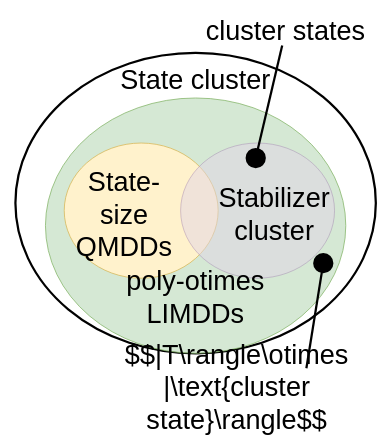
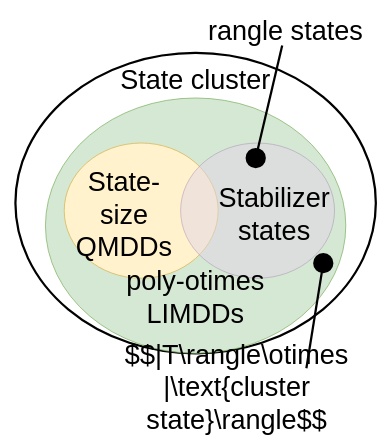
  <mxCell id="0" />
  <mxCell id="1" parent="0" />
  <mxCell id="2" value="" style="ellipse;whiteSpace=wrap;html=1;strokeWidth=3;" vertex="1" parent="1"><mxGeometry x="20" y="70" width="480" height="400" as="geometry" /></mxCell>
  <mxCell id="3" value="" style="ellipse;whiteSpace=wrap;html=1;fillColor=#d5e8d4;strokeColor=#82b366;" vertex="1" parent="1"><mxGeometry x="60" y="130" width="400" height="340" as="geometry" /></mxCell>
  <mxCell id="4" value="" style="ellipse;whiteSpace=wrap;html=1;fillColor=#fff2cc;strokeColor=#d6b656;" vertex="1" parent="1"><mxGeometry x="85" y="190" width="205" height="180" as="geometry" /></mxCell>
  <mxCell id="5" value="" style="ellipse;whiteSpace=wrap;html=1;fillColor=#e1d5e7;strokeColor=#9673a6;opacity=50;" vertex="1" parent="1"><mxGeometry x="240" y="190" width="205" height="180" as="geometry" /></mxCell>
  <mxCell id="6" value="State-size QMDDs" style="text;html=1;strokeColor=none;fillColor=none;align=center;verticalAlign=middle;whiteSpace=wrap;rounded=0;opacity=50;fontSize=36;" vertex="1" parent="1"><mxGeometry x="90" y="230" width="150" height="110" as="geometry" /></mxCell>
- <mxCell id="7" value="Stabilizer cluster" style="text;html=1;strokeColor=none;fillColor=none;align=center;verticalAlign=middle;whiteSpace=wrap;rounded=0;opacity=50;fontSize=36;" vertex="1" parent="1"><mxGeometry x="290" y="230" width="150" height="110" as="geometry" /></mxCell>
+ <mxCell id="7" value="Stabilizer states" style="text;html=1;strokeColor=none;fillColor=none;align=center;verticalAlign=middle;whiteSpace=wrap;rounded=0;opacity=50;fontSize=36;" vertex="1" parent="1"><mxGeometry x="290" y="230" width="150" height="110" as="geometry" /></mxCell>
  <mxCell id="8" value="poly-otimes LIMDDs" style="text;html=1;strokeColor=none;fillColor=none;align=center;verticalAlign=middle;whiteSpace=wrap;rounded=0;opacity=50;fontSize=36;" vertex="1" parent="1"><mxGeometry x="105" y="340" width="310" height="110" as="geometry" /></mxCell>
  <mxCell id="9" value="State cluster" style="text;html=1;strokeColor=none;fillColor=none;align=center;verticalAlign=middle;whiteSpace=wrap;rounded=0;opacity=50;fontSize=36;" vertex="1" parent="1"><mxGeometry x="140" y="50" width="240" height="110" as="geometry" /></mxCell>
- <mxCell id="10" value="cluster states" style="text;html=1;strokeColor=none;fillColor=none;align=center;verticalAlign=middle;whiteSpace=wrap;rounded=0;opacity=50;fontSize=36;" vertex="1" parent="1"><mxGeometry x="270" y="20" width="220" height="40" as="geometry" /></mxCell>
+ <mxCell id="10" value="rangle states" style="text;html=1;strokeColor=none;fillColor=none;align=center;verticalAlign=middle;whiteSpace=wrap;rounded=0;opacity=50;fontSize=36;" vertex="1" parent="1"><mxGeometry x="270" y="20" width="220" height="40" as="geometry" /></mxCell>
  <mxCell id="11" value="$$|T\rangle\otimes |\text{cluster state}\rangle$$" style="text;html=1;strokeColor=none;fillColor=none;align=center;verticalAlign=middle;whiteSpace=wrap;rounded=0;opacity=50;fontSize=36;" vertex="1" parent="1"><mxGeometry x="130" y="490" width="370" height="50" as="geometry" /></mxCell>
  <mxCell id="12" value="" style="endArrow=none;html=1;fontSize=36;startArrow=oval;startFill=1;endSize=64;strokeWidth=3;startSize=24;entryX=0.75;entryY=0;entryDx=0;entryDy=0;" edge="1" parent="1" target="11"><mxGeometry width="50" height="50" relative="1" as="geometry"><mxPoint x="430" y="350" as="sourcePoint" /><mxPoint x="560" y="390" as="targetPoint" /></mxGeometry></mxCell>
  <mxCell id="13" value="" style="endArrow=none;html=1;fontSize=36;startArrow=oval;startFill=1;endSize=64;strokeWidth=3;startSize=24;exitX=0.488;exitY=0.111;exitDx=0;exitDy=0;exitPerimeter=0;" edge="1" parent="1" source="5" target="10"><mxGeometry width="50" height="50" relative="1" as="geometry"><mxPoint x="440" y="360" as="sourcePoint" /><mxPoint x="518.621" y="480" as="targetPoint" /></mxGeometry></mxCell>
